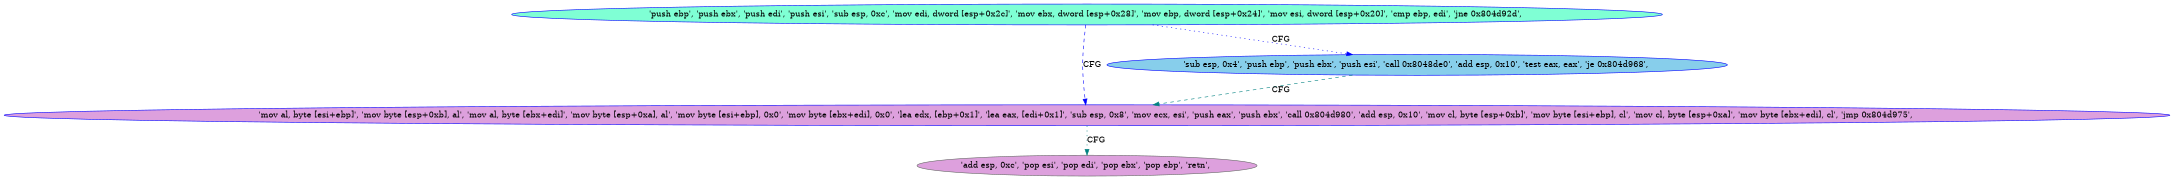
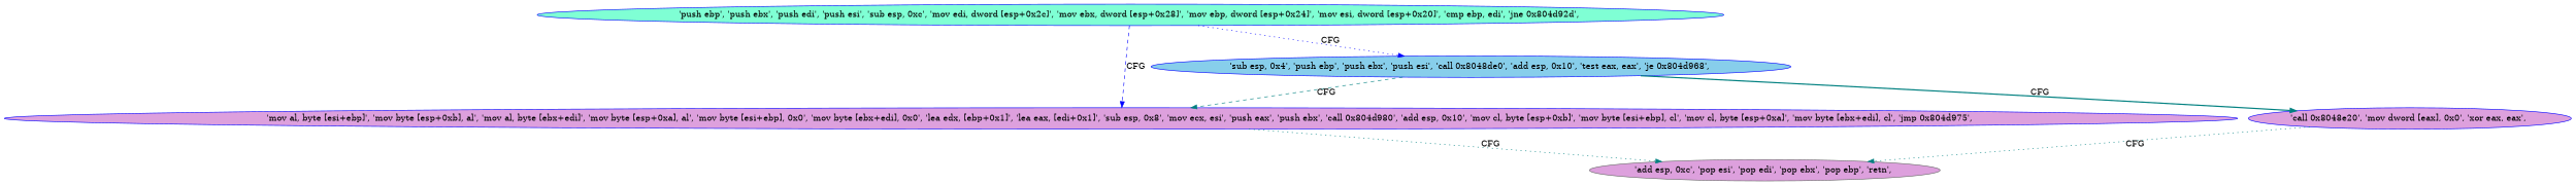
  digraph {
    node [style=filled fillcolor=plum color=blue]
    edge [color=teal style=dotted]
    n1 [label="'push ebp', 'push ebx', 'push edi', 'push esi', 'sub esp, 0xc', 'mov edi, dword [esp+0x2c]', 'mov ebx, dword [esp+0x28]', 'mov ebp, dword [esp+0x24]', 'mov esi, dword [esp+0x20]', 'cmp ebp, edi', 'jne 0x804d92d', " fillcolor=aquamarine]
    n2 [label="'mov al, byte [esi+ebp]', 'mov byte [esp+0xb], al', 'mov al, byte [ebx+edi]', 'mov byte [esp+0xa], al', 'mov byte [esi+ebp], 0x0', 'mov byte [ebx+edi], 0x0', 'lea edx, [ebp+0x1]', 'lea eax, [edi+0x1]', 'sub esp, 0x8', 'mov ecx, esi', 'push eax', 'push ebx', 'call 0x804d980', 'add esp, 0x10', 'mov cl, byte [esp+0xb]', 'mov byte [esi+ebp], cl', 'mov cl, byte [esp+0xa]', 'mov byte [ebx+edi], cl', 'jmp 0x804d975', "]
    n3 [label="'sub esp, 0x4', 'push ebp', 'push ebx', 'push esi', 'call 0x8048de0', 'add esp, 0x10', 'test eax, eax', 'je 0x804d968', " fillcolor=skyblue]
    n4 [label="'add esp, 0xc', 'pop esi', 'pop edi', 'pop ebx', 'pop ebp', 'retn', " color=gray40]
+   n5 [label="'call 0x8048e20', 'mov dword [eax], 0x0', 'xor eax, eax', "]
    n1 -> n2 [label=CFG color=blue style=dashed]
    n1 -> n3 [label=CFG color=blue]
    n2 -> n4 [label=CFG]
    n3 -> n2 [label=CFG style=dashed]
+   n3 -> n5 [label=CFG style=bold]
+   n5 -> n4 [label=CFG]
  }
